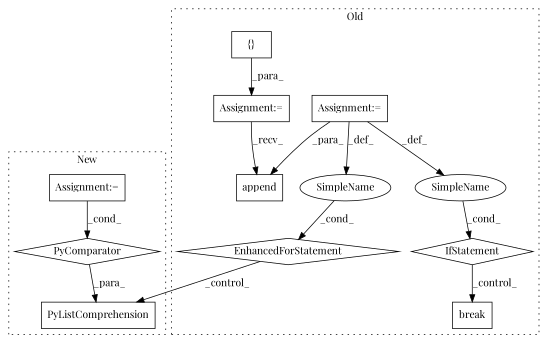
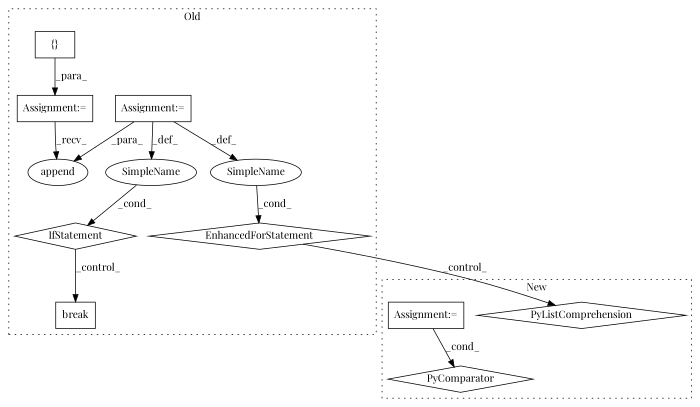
  digraph {
    fontname="Playfair Display"
    node [a=7 fontname="Playfair Display" l=1 s="19166,19237" shape=box]
    edge [fontname="Playfair Display"]
    n1 [a=10 l=6 label=break s=19323]
    n2 [a=25 l="10,2" label=IfStatement s="19284,19311" shape=diamond]
    n3 [a=42 label=SimpleName shape=ellipse l="" s=""]
    n4 [a=42 label=SimpleName s=19223 shape=ellipse]
    n5 [a=70 l="53,2" label=EnhancedForStatement shape=diamond]
    n6 [l="53,2" label="Assignment:="]
-   n7 [a=32 l="7,1" label=append s="19359,19383"]
+   n7 [a=32 l="7,1" label=append s="19359,19383" shape=ellipse]
    n8 [a=4 l=2 label="{}" s=19158]
    n9 [label="Assignment:=" s=19148]
-   n10 [a=109 l=153 label=PyListComprehension s=19860]
+   n10 [a=109 l=153 label=PyListComprehension s=19860 shape=diamond]
    n11 [l=11 label="Assignment:=" s=19622]
    n12 [a=113 l=65 label=PyComparator s=19940 shape=diamond]
    subgraph cluster_1 {
      label=Old
      style=dotted
      n1
      n2
      n3
      n4
      n5
      n6
      n7
      n8
      n9
    }
    subgraph cluster_2 {
      label=New
      style=dotted
      n10
      n11
      n12
    }
    n2 -> n1 [label=_control_]
    n3 -> n2 [label=_cond_]
    n4 -> n5 [label=_cond_]
    n5 -> n10 [label=_control_]
    n6 -> n3 [label=_def_]
    n6 -> n4 [label=_def_]
    n6 -> n7 [label=_para_]
    n8 -> n9 [label=_para_]
    n9 -> n7 [label=_recv_]
    n11 -> n12 [label=_cond_]
-   n12 -> n10 [label=_para_]
  }
